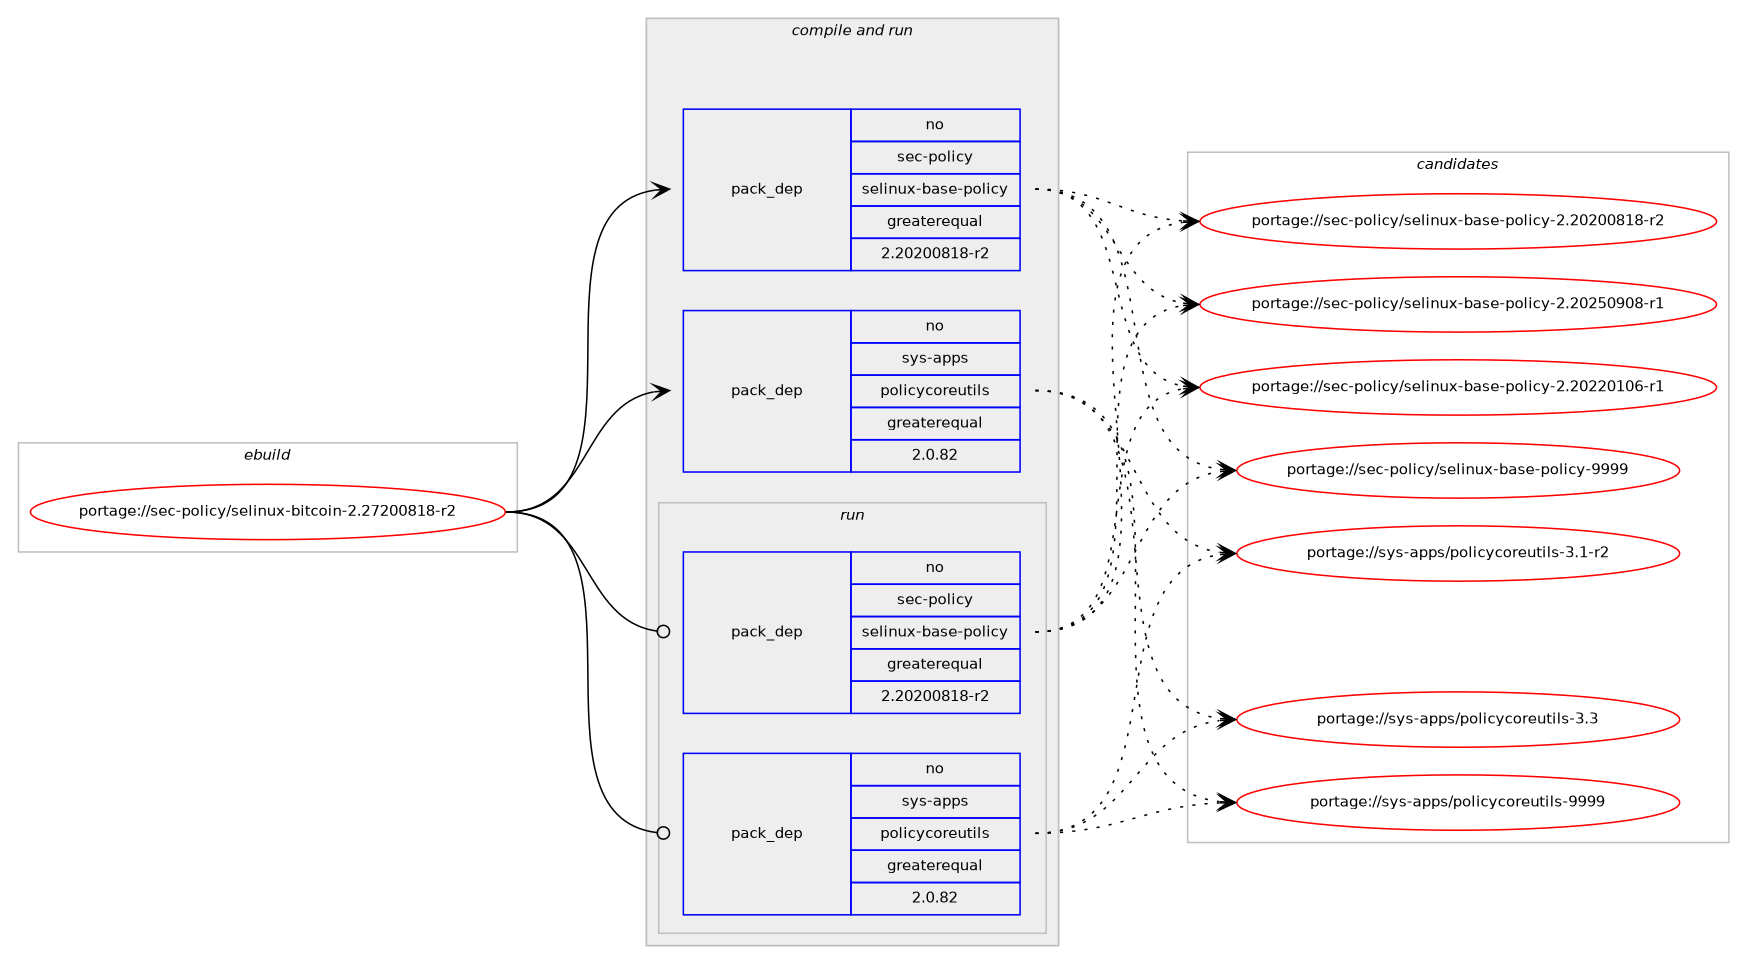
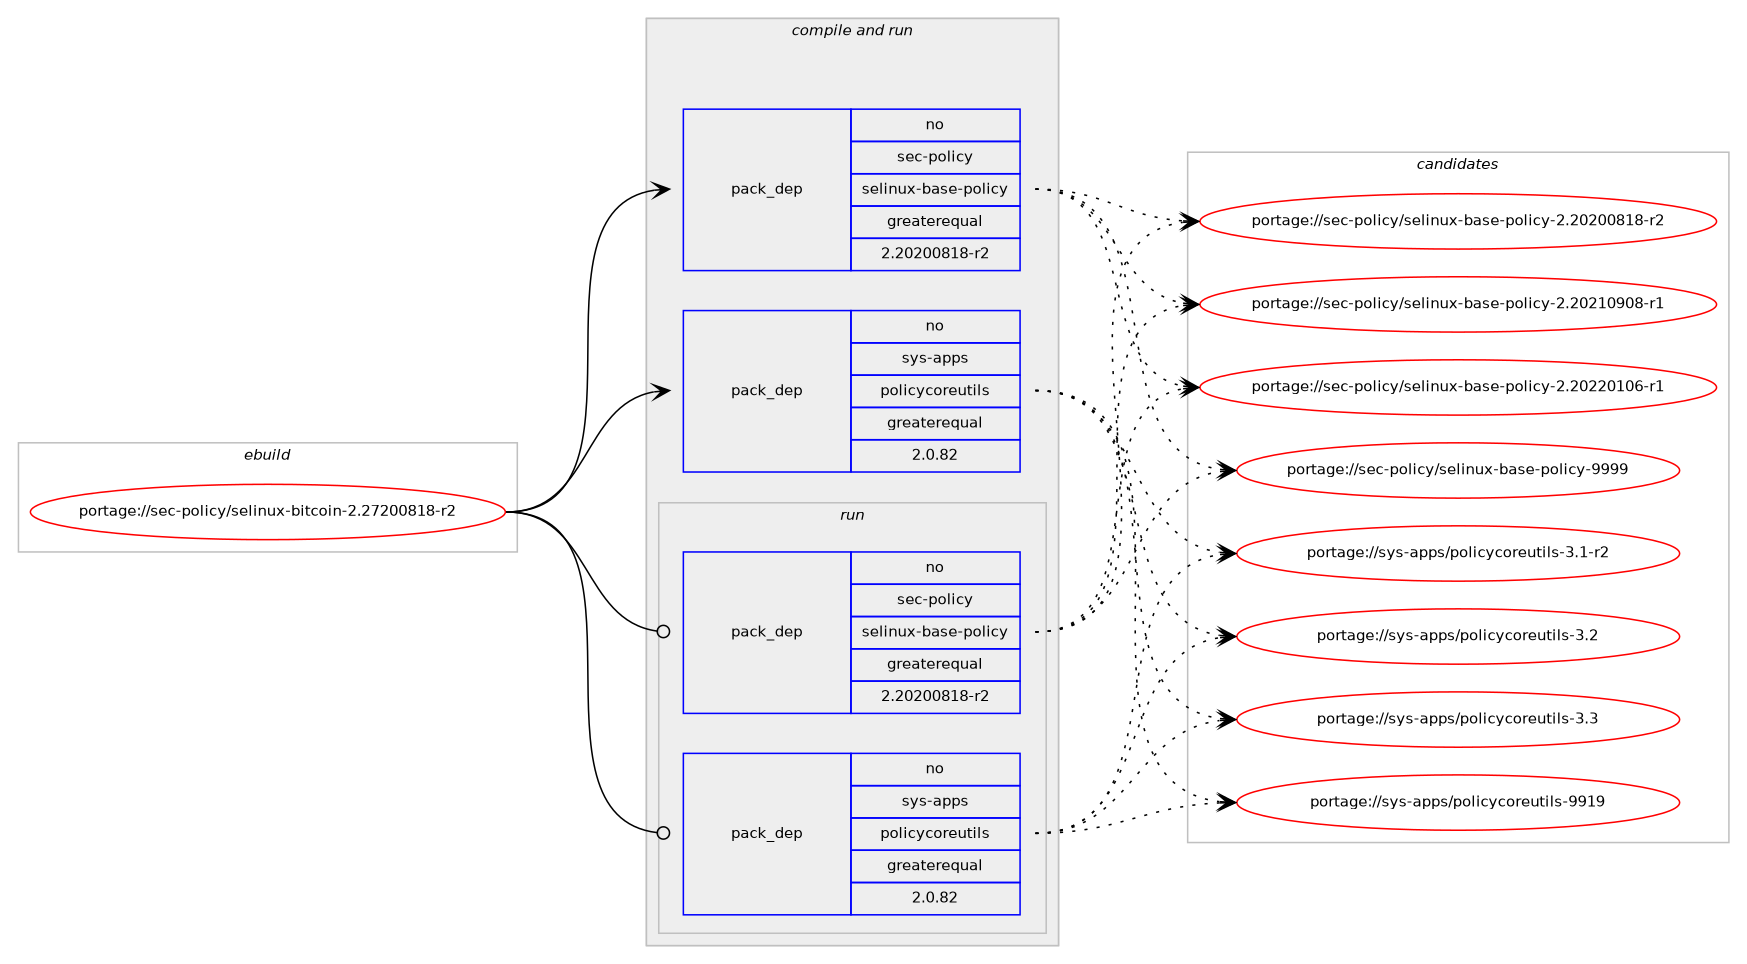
  digraph {
    compound=true
    concentrate=true
    fontname=Helvetica
    fontsize=10
    newrank=true
    rankdir=LR
    ranksep=1.5
    node [color=red fontname=Helvetica fontsize=10]
    edge [arrowhead=vee headport=w style=dotted tailport=e weight=100]
    n1 [label="portage://sec-policy/selinux-bitcoin-2.27200818-r2" width=4]
    n2 [color=blue label=<<TABLE BORDER="0" CELLBORDER="1" CELLSPACING="0" CELLPADDING="4" WIDTH="220"><TR><TD ROWSPAN="6" CELLPADDING="30">pack_dep</TD></TR><TR><TD WIDTH="110">no</TD></TR><TR><TD>sec-policy</TD></TR><TR><TD>selinux-base-policy</TD></TR><TR><TD>greaterequal</TD></TR><TR><TD>2.20200818-r2</TD></TR></TABLE>> shape=none]
    n3 [color=blue label=<<TABLE BORDER="0" CELLBORDER="1" CELLSPACING="0" CELLPADDING="4" WIDTH="220"><TR><TD ROWSPAN="6" CELLPADDING="30">pack_dep</TD></TR><TR><TD WIDTH="110">no</TD></TR><TR><TD>sys-apps</TD></TR><TR><TD>policycoreutils</TD></TR><TR><TD>greaterequal</TD></TR><TR><TD>2.0.82</TD></TR></TABLE>> shape=none]
    n4 [color=blue label=<<TABLE BORDER="0" CELLBORDER="1" CELLSPACING="0" CELLPADDING="4" WIDTH="220"><TR><TD ROWSPAN="6" CELLPADDING="30">pack_dep</TD></TR><TR><TD WIDTH="110">no</TD></TR><TR><TD>sec-policy</TD></TR><TR><TD>selinux-base-policy</TD></TR><TR><TD>greaterequal</TD></TR><TR><TD>2.20200818-r2</TD></TR></TABLE>> shape=none]
    n5 [color=blue label=<<TABLE BORDER="0" CELLBORDER="1" CELLSPACING="0" CELLPADDING="4" WIDTH="220"><TR><TD ROWSPAN="6" CELLPADDING="30">pack_dep</TD></TR><TR><TD WIDTH="110">no</TD></TR><TR><TD>sys-apps</TD></TR><TR><TD>policycoreutils</TD></TR><TR><TD>greaterequal</TD></TR><TR><TD>2.0.82</TD></TR></TABLE>> shape=none]
    n6 [label="portage://sec-policy/selinux-base-policy-2.20200818-r2" width=4]
-   n7 [label="portage://sec-policy/selinux-base-policy-2.20250908-r1" width=4]
+   n7 [label="portage://sec-policy/selinux-base-policy-2.20210908-r1" width=4]
    n8 [label="portage://sec-policy/selinux-base-policy-2.20220106-r1" width=4]
    n9 [label="portage://sec-policy/selinux-base-policy-9999" width=4]
    n10 [label="portage://sys-apps/policycoreutils-3.1-r2" width=4]
+   n11 [label="portage://sys-apps/policycoreutils-3.2" width=4]
    n12 [label="portage://sys-apps/policycoreutils-3.3" width=4]
-   n13 [label="portage://sys-apps/policycoreutils-9999" width=4]
+   n13 [label="portage://sys-apps/policycoreutils-9919" width=4]
    subgraph cluster_1 {
      color=gray
      label=<<i>ebuild</i>>
      rank=same
      n1
    }
    subgraph cluster_2 {
      color=gray
      label=<<i>dependencies</i>>
      subgraph cluster_3 {
        color=gray
        fillcolor="#eeeeee"
        label=<<i>compile</i>>
        style=filled
        subgraph sub_4 {
          color=gray
          fillcolor="#eeeeee"
          label=<<i>compile</i>>
          style=filled
          n2
        }
        subgraph sub_5 {
          color=gray
          fillcolor="#eeeeee"
          label=<<i>compile</i>>
          style=filled
          n3
        }
      }
      subgraph cluster_6 {
        color=gray
        fillcolor="#eeeeee"
        label=<<i>compile and run</i>>
        style=filled
      }
      subgraph cluster_7 {
        color=gray
        fillcolor="#eeeeee"
        label=<<i>run</i>>
        style=filled
        subgraph sub_8 {
          color=gray
          fillcolor="#eeeeee"
          label=<<i>run</i>>
          style=filled
          n4
        }
        subgraph sub_9 {
          color=gray
          fillcolor="#eeeeee"
          label=<<i>run</i>>
          style=filled
          n5
        }
      }
    }
    subgraph cluster_10 {
      color=gray
      label=<<i>candidates</i>>
      rank=same
      subgraph sub_11 {
        color=black
        label=<<i>candidates</i>>
        nodesep=1
        rank=same
        n6
        n7
        n8
        n9
      }
      subgraph sub_12 {
        color=black
        label=<<i>candidates</i>>
        nodesep=1
        rank=same
        n10
+       n11
        n12
        n13
      }
      subgraph sub_13 {
        color=black
        label=<<i>candidates</i>>
        nodesep=1
        rank=same
        n6
        n7
        n8
        n9
      }
      subgraph sub_14 {
        color=black
        label=<<i>candidates</i>>
        nodesep=1
        rank=same
        n10
+       n11
        n12
        n13
      }
    }
    n1 -> n2 [style=solid weight=20]
    n1 -> n3 [style=solid weight=20]
    n1 -> n4 [arrowhead=odot style=solid weight=20]
    n1 -> n5 [arrowhead=odot style=solid weight=20]
    n2 -> n6
    n2 -> n7
    n2 -> n8
    n2 -> n9
    n3 -> n10
+   n3 -> n11
    n3 -> n12
    n3 -> n13
    n4 -> n6
    n4 -> n7
    n4 -> n8
    n4 -> n9
    n5 -> n10
+   n5 -> n11
    n5 -> n12
    n5 -> n13
  }
